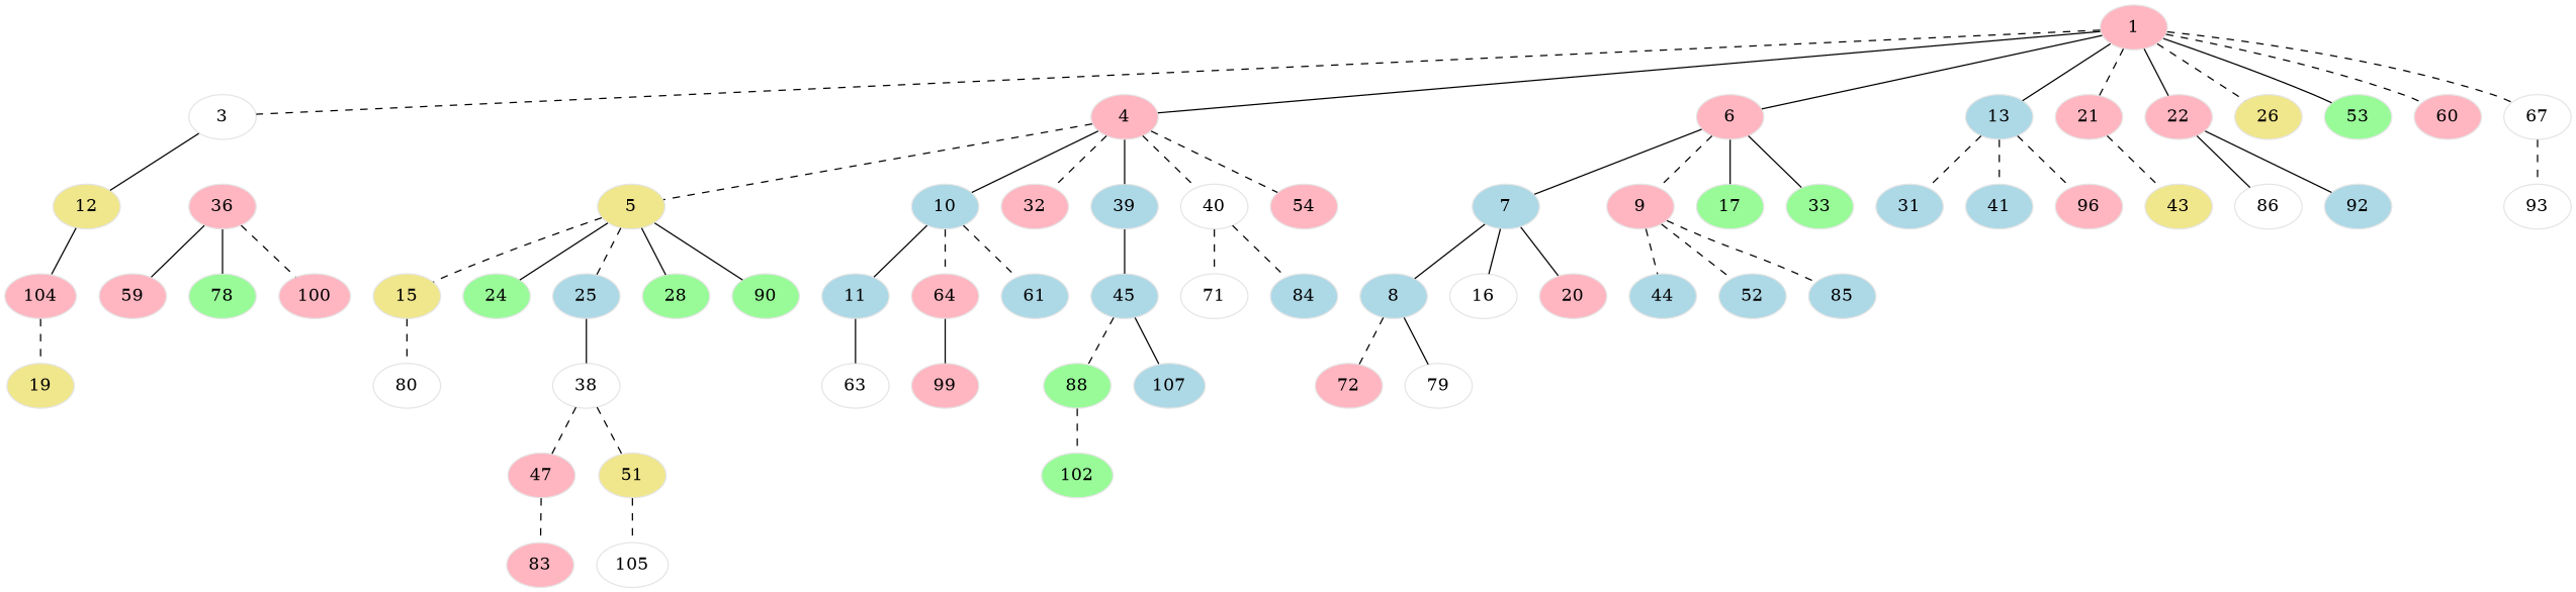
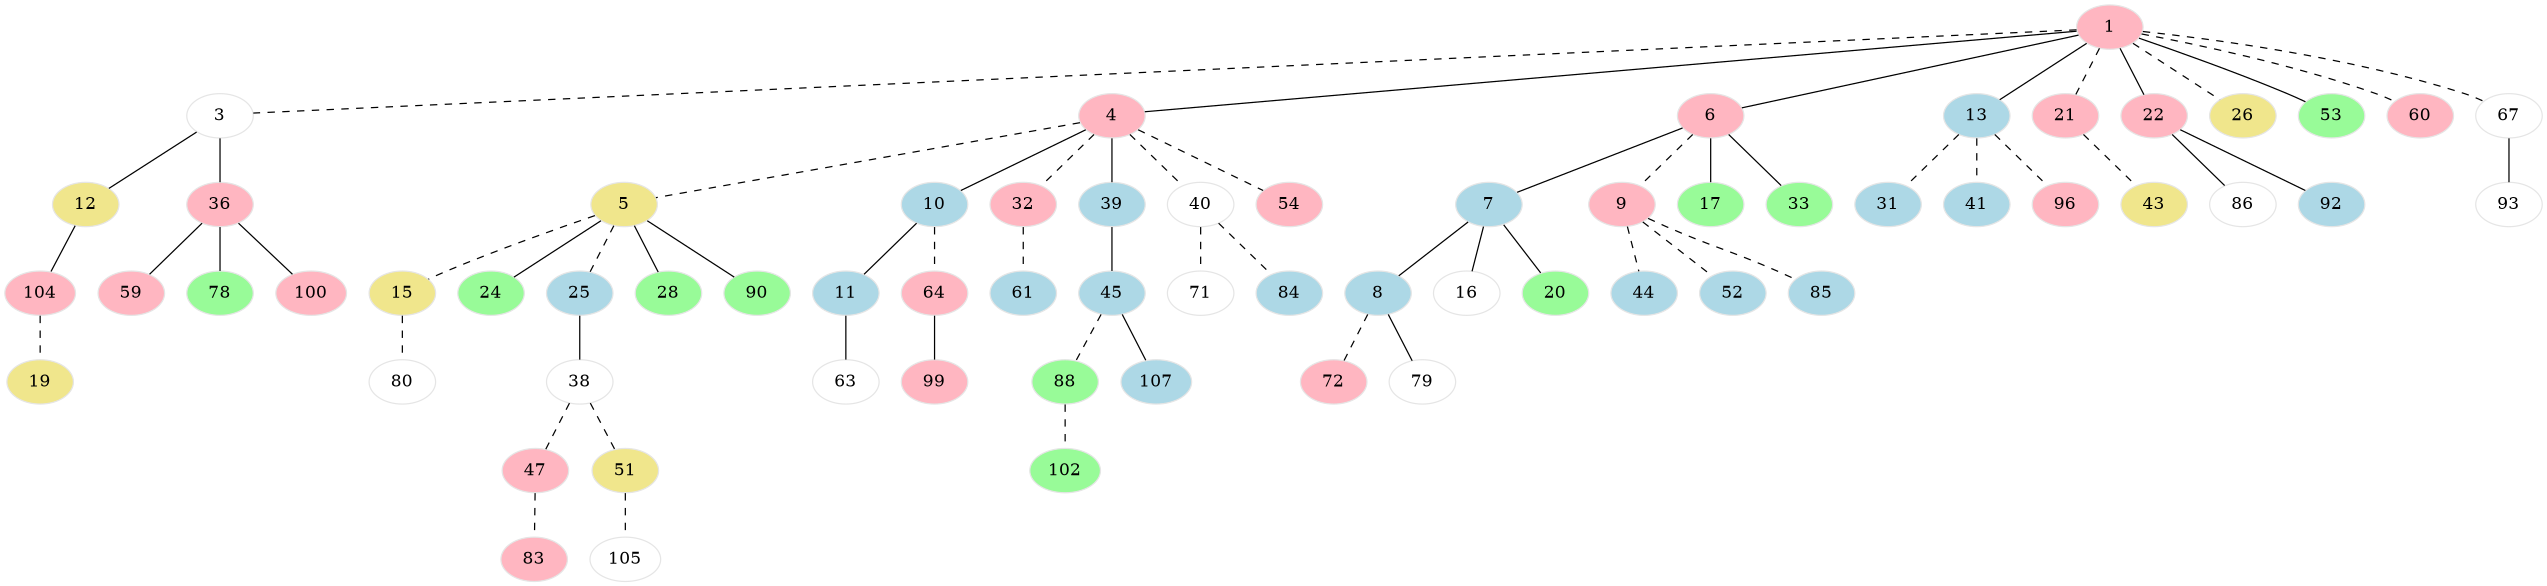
  graph {
    node [color=gray90 fillcolor=lightpink style=filled]
    edge [style=dashed]
    1 [super="+2"]
    3 [fillcolor=white]
    4 [super="+29+97"]
    6
    13 [fillcolor=lightblue super="+23"]
    21 [super="+35"]
    22 [super="+55"]
    26 [fillcolor=khaki]
    53 [fillcolor=palegreen super="+65"]
    60 [super="+70"]
    67 [fillcolor=white super="+87"]
    12 [fillcolor=khaki super="+77"]
    36 [super="+46"]
    5 [fillcolor=khaki]
    10 [fillcolor=lightblue]
    32 [super="+34+42"]
    39 [fillcolor=lightblue super="+94"]
    40 [fillcolor=white super="+50"]
    54 [super="+95+81"]
    7 [fillcolor=lightblue super="+76+14+89"]
    9 [super="+30+73"]
    17 [fillcolor=palegreen]
    33 [fillcolor=palegreen super="+37"]
    31 [fillcolor=lightblue]
    41 [fillcolor=lightblue]
    96
    43 [fillcolor=khaki super="+69+74"]
    86 [fillcolor=white]
    92 [fillcolor=lightblue]
    93 [fillcolor=white]
    104
    59 [super="+82"]
    78 [fillcolor=palegreen]
    100
    15 [fillcolor=khaki super="+91"]
    24 [fillcolor=palegreen]
    25 [fillcolor=lightblue super="+27"]
    28 [fillcolor=palegreen super="+109"]
    90 [fillcolor=palegreen]
    11 [fillcolor=lightblue]
    64
    61 [fillcolor=lightblue]
    45 [fillcolor=lightblue super="+58"]
    71 [fillcolor=white]
    84 [fillcolor=lightblue super="+101"]
    80 [fillcolor=white]
    38 [fillcolor=white]
    8 [fillcolor=lightblue super="+18+98"]
    16 [fillcolor=white]
-   20
+   20 [fillcolor=palegreen]
    44 [fillcolor=lightblue]
    52 [fillcolor=lightblue]
    85 [fillcolor=lightblue]
    72
    79 [fillcolor=white]
    63 [fillcolor=white super="+106"]
    99
    19 [fillcolor=khaki super="+48+57"]
    47 [super="+108"]
    51 [fillcolor=khaki super="+103"]
    83
    105 [fillcolor=white]
    88 [fillcolor=palegreen]
    107 [fillcolor=lightblue]
    102 [fillcolor=palegreen]
    1 -- 3
    1 -- 4 [style=solid]
    1 -- 6 [style=solid]
    1 -- 13 [style=solid]
    1 -- 21
    1 -- 22 [style=solid]
    1 -- 26
    1 -- 53 [style=solid]
    1 -- 60
    1 -- 67
    3 -- 12 [style=solid]
+   3 -- 36 [style=solid]
    4 -- 5
    4 -- 10 [style=solid]
    4 -- 32
    4 -- 39 [style=solid]
    4 -- 40
    4 -- 54
    6 -- 7 [style=solid]
    6 -- 9
    6 -- 17 [style=solid]
    6 -- 33 [style=solid]
    13 -- 31
    13 -- 41
    13 -- 96
    21 -- 43
    22 -- 86 [style=solid]
    22 -- 92 [style=solid]
-   67 -- 93
+   67 -- 93 [style=solid]
    12 -- 104 [style=solid]
    36 -- 59 [style=solid]
    36 -- 78 [style=solid]
-   36 -- 100
+   36 -- 100 [style=solid]
    5 -- 15
    5 -- 24 [style=solid]
    5 -- 25
    5 -- 28 [style=solid]
    5 -- 90 [style=solid]
    10 -- 11 [style=solid]
    10 -- 64
-   10 -- 61
+   32 -- 61
    39 -- 45 [style=solid]
    40 -- 71
    40 -- 84
    7 -- 8 [style=solid]
    7 -- 16 [style=solid]
    7 -- 20 [style=solid]
    9 -- 44
    9 -- 52
    9 -- 85
    104 -- 19
    15 -- 80
    25 -- 38 [style=solid]
    11 -- 63 [style=solid]
    64 -- 99 [style=solid]
    45 -- 88
    45 -- 107 [style=solid]
    38 -- 47
    38 -- 51
    8 -- 72
    8 -- 79 [style=solid]
    47 -- 83
    51 -- 105
    88 -- 102
  }
